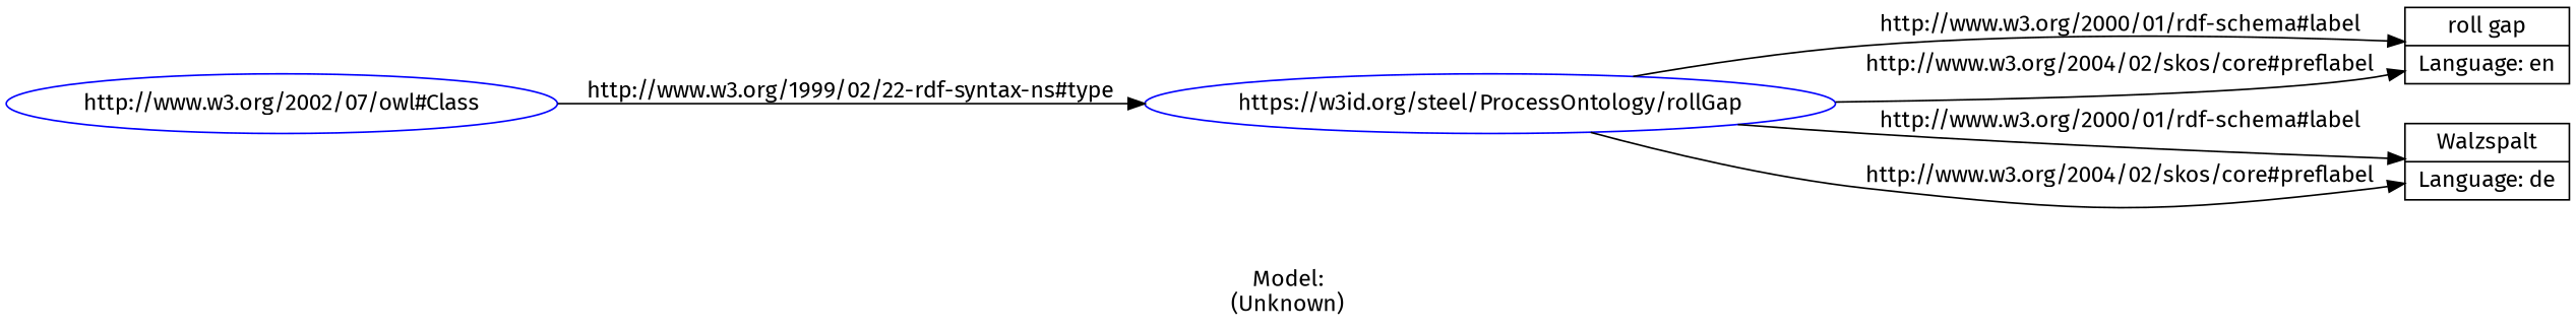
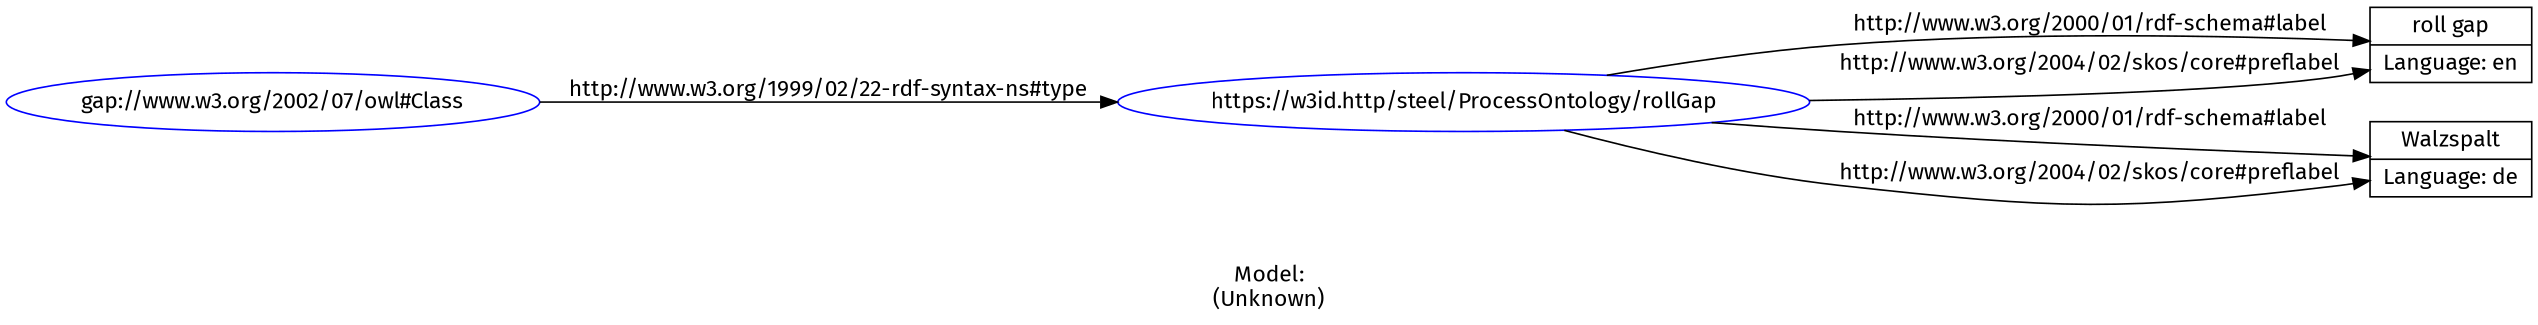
  digraph {
    fontname="Fira Sans"
    label="\n\nModel:\n(Unknown)"
    rankdir=LR
    node [fontname="Fira Sans" shape=ellipse]
    edge [fontname="Fira Sans"]
-   n1 [color=blue label="https://w3id.org/steel/ProcessOntology/rollGap"]
+   n1 [color=blue label="https://w3id.http/steel/ProcessOntology/rollGap"]
    n2 [label="roll gap|Language: en" shape=record]
    n3 [label="Walzspalt|Language: de" shape=record]
-   n4 [color=blue label="http://www.w3.org/2002/07/owl#Class"]
+   n4 [color=blue label="gap://www.w3.org/2002/07/owl#Class"]
    n1 -> n2 [label="http://www.w3.org/2000/01/rdf-schema#label"]
    n1 -> n2 [label="http://www.w3.org/2004/02/skos/core#preflabel"]
    n1 -> n3 [label="http://www.w3.org/2000/01/rdf-schema#label"]
    n1 -> n3 [label="http://www.w3.org/2004/02/skos/core#preflabel"]
    n4 -> n1 [label="http://www.w3.org/1999/02/22-rdf-syntax-ns#type"]
  }
